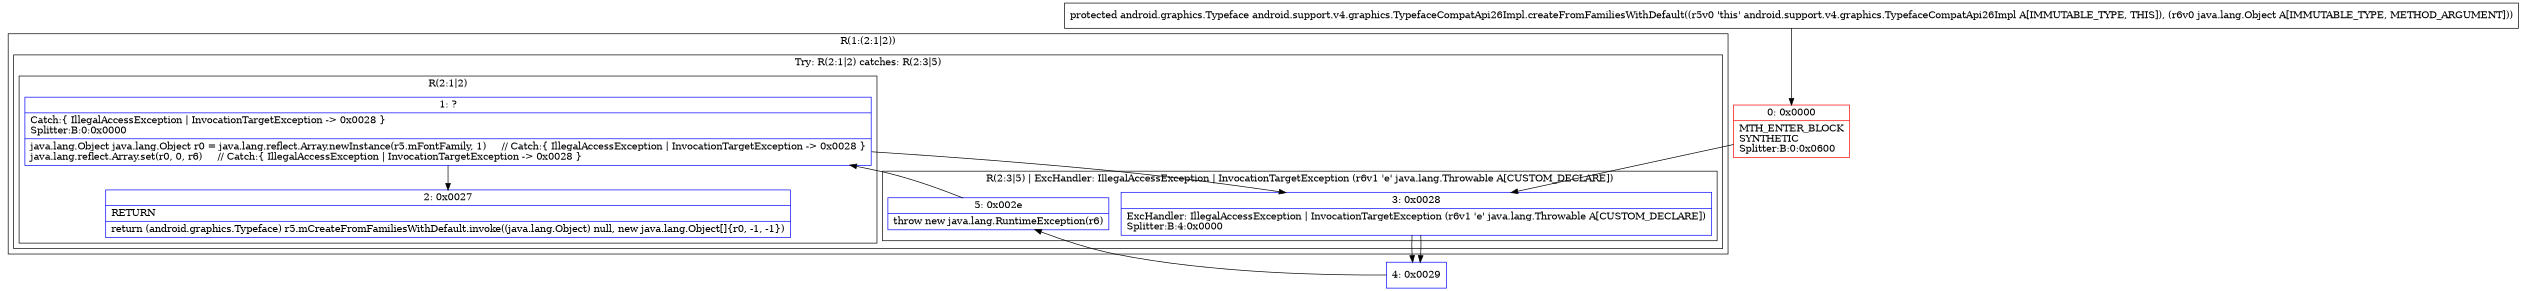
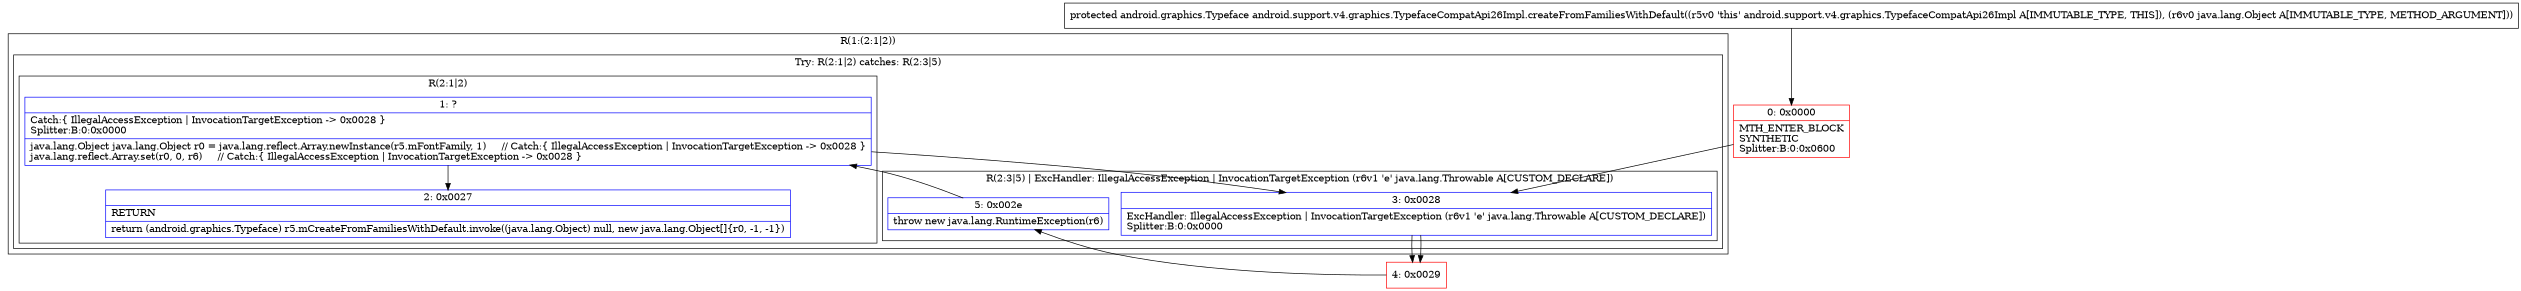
  digraph {
    node [color=blue shape=record]
    n1 [label="{1\:\ ?|Catch:\{ IllegalAccessException \| InvocationTargetException \-\> 0x0028 \}\lSplitter:B:0:0x0000\l|java.lang.Object java.lang.Object r0 = java.lang.reflect.Array.newInstance(r5.mFontFamily, 1)     \/\/ Catch:\{ IllegalAccessException \| InvocationTargetException \-\> 0x0028 \}\ljava.lang.reflect.Array.set(r0, 0, r6)     \/\/ Catch:\{ IllegalAccessException \| InvocationTargetException \-\> 0x0028 \}\l}"]
    n2 [label="{2\:\ 0x0027|RETURN\l|return (android.graphics.Typeface) r5.mCreateFromFamiliesWithDefault.invoke((java.lang.Object) null, new java.lang.Object[]\{r0, \-1, \-1\})\l}"]
-   n3 [label="{3\:\ 0x0028|ExcHandler: IllegalAccessException \| InvocationTargetException (r6v1 'e' java.lang.Throwable A[CUSTOM_DECLARE])\lSplitter:B:4:0x0000\l}"]
+   n3 [label="{3\:\ 0x0028|ExcHandler: IllegalAccessException \| InvocationTargetException (r6v1 'e' java.lang.Throwable A[CUSTOM_DECLARE])\lSplitter:B:0:0x0000\l}"]
    n4 [label="{5\:\ 0x002e|throw new java.lang.RuntimeException(r6)\l}"]
-   n5 [label="{4\:\ 0x0029}"]
+   n5 [color=red label="{4\:\ 0x0029}"]
    n6 [color=red label="{0\:\ 0x0000|MTH_ENTER_BLOCK\lSYNTHETIC\lSplitter:B:0:0x0600\l}"]
    n7 [label="{protected android.graphics.Typeface android.support.v4.graphics.TypefaceCompatApi26Impl.createFromFamiliesWithDefault((r5v0 'this' android.support.v4.graphics.TypefaceCompatApi26Impl A[IMMUTABLE_TYPE, THIS]), (r6v0 java.lang.Object A[IMMUTABLE_TYPE, METHOD_ARGUMENT])) }" color=""]
    subgraph cluster_1 {
      label="R(1:(2:1|2))"
      subgraph cluster_2 {
        label="Try: R(2:1|2) catches: R(2:3|5)"
        subgraph cluster_3 {
          label="R(2:1|2)"
          n1
          n2
        }
        subgraph cluster_4 {
          label="R(2:3|5) | ExcHandler: IllegalAccessException \| InvocationTargetException (r6v1 'e' java.lang.Throwable A[CUSTOM_DECLARE])\l"
          n3
          n4
        }
      }
    }
    subgraph cluster_5 {
      label="R(2:3|5) | ExcHandler: IllegalAccessException \| InvocationTargetException (r6v1 'e' java.lang.Throwable A[CUSTOM_DECLARE])\l"
    }
    n1 -> n2
    n1 -> n3
    n3 -> n5
    n3 -> n5
    n4 -> n1
    n5 -> n4
    n6 -> n3
    n7 -> n6
  }
